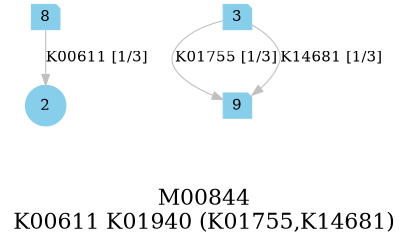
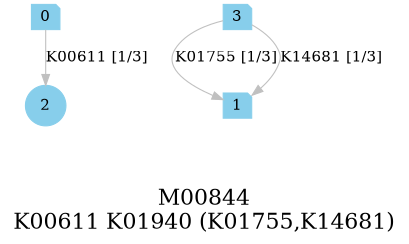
  digraph {
    fontsize=20
    label="M00844\nK00611 K01940 (K01755,K14681)"
    node [color=skyblue shape=note style=filled]
    edge [color=grey]
-   0 [height=.3 width=.3 label=8]
-   1 [height=.3 width=.3 label=9]
+   0 [height=.3 width=.3]
+   1 [height=.3 width=.3]
    2 [height=.3 shape=circle width=.3]
    3 [height=.3 width=.3]
    subgraph sub_1 {
      0
      1
      2
      3
    }
    0 -> 2 [label="K00611 [1/3]"]
    3 -> 1 [label="K01755 [1/3]"]
    3 -> 1 [label="K14681 [1/3]"]
  }
